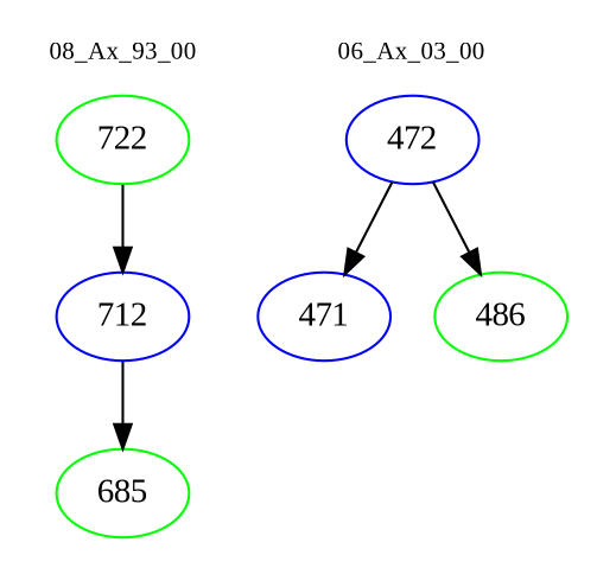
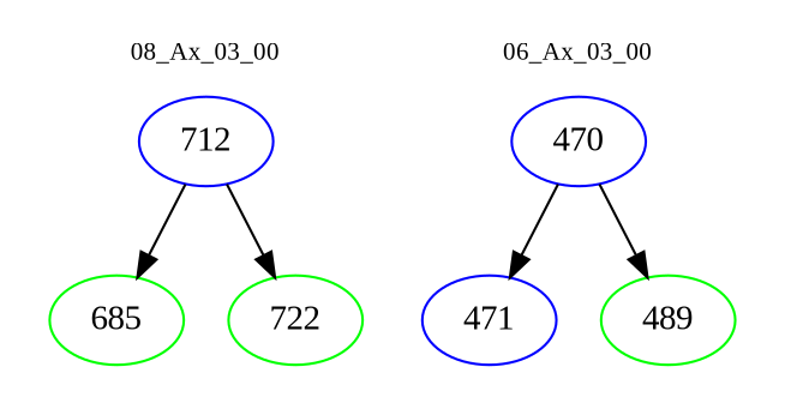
  digraph {
    fontname="Liberation Serif"
    node [color=blue fontname="Liberation Serif"]
    edge [color=black fontname="Liberation Serif"]
    n1 [label=712]
    n2 [color=green label=685]
    n3 [color=green label=722]
-   n4 [label=472]
+   n4 [label=470]
    n5 [label=471]
-   n6 [color=green label=486]
+   n6 [color=green label=489]
    subgraph cluster_1 {
      color=white
      fontsize=10
-     label="08_Ax_93_00"
+     label="08_Ax_03_00"
      n1
      n2
      n3
    }
    subgraph cluster_2 {
      color=white
      fontsize=10
      label="06_Ax_03_00"
      n4
      n5
      n6
    }
    n1 -> n2
-   n3 -> n1
+   n1 -> n3
    n4 -> n5
    n4 -> n6
  }
